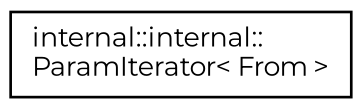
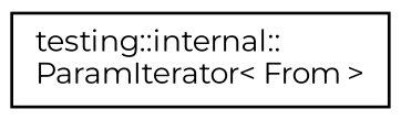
  digraph {
    rankdir=LR
    fontname=Montserrat
-   n1 [color=black fillcolor=white fontname=Montserrat fontsize=10 height=0.2 label="internal::internal::\lParamIterator\< From \>" shape=record style=filled width=0.4]
+   n1 [color=black fillcolor=white fontname=Montserrat fontsize=10 height=0.2 label="testing::internal::\lParamIterator\< From \>" shape=record style=filled width=0.4]
  }
